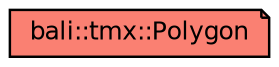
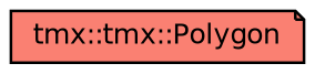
  digraph {
    rankdir=TB
-   n1 [color=black fillcolor=salmon fontname=Helvetica fontsize=10 height=0.2 label="bali::tmx::Polygon" shape=note style=filled width=0.4]
+   n1 [color=black fillcolor=salmon fontname=Helvetica fontsize=10 height=0.2 label="tmx::tmx::Polygon" shape=note style=filled width=0.4]
  }
